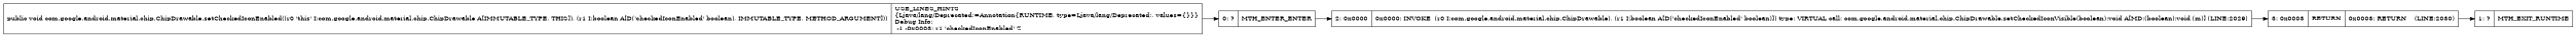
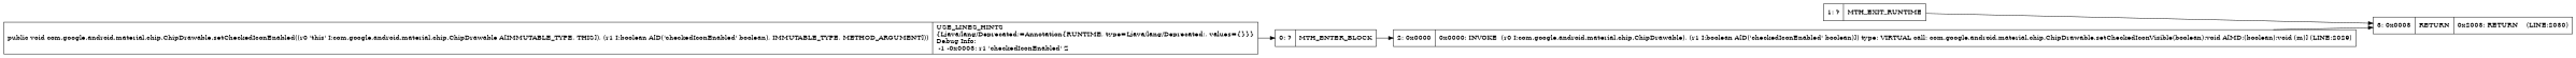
  digraph {
    rankdir=LR
    node [shape=record]
-   n1 [label="{0\:\ ?|MTH_ENTER_ENTER\l}"]
+   n1 [label="{0\:\ ?|MTH_ENTER_BLOCK\l}"]
    n2 [label="{2\:\ 0x0000|0x0000: INVOKE  (r0 I:com.google.android.material.chip.ChipDrawable), (r1 I:boolean A[D('checkedIconEnabled' boolean)]) type: VIRTUAL call: com.google.android.material.chip.ChipDrawable.setCheckedIconVisible(boolean):void A[MD:(boolean):void (m)] (LINE:2029)\l}"]
-   n3 [label="{3\:\ 0x0003|RETURN\l|0x0003: RETURN    (LINE:2030)\l}"]
+   n3 [label="{3\:\ 0x0003|RETURN\l|0x2003: RETURN    (LINE:2030)\l}"]
    n4 [label="{1\:\ ?|MTH_EXIT_RUNTIME\l}"]
    n5 [label="{public void com.google.android.material.chip.ChipDrawable.setCheckedIconEnabled((r0 'this' I:com.google.android.material.chip.ChipDrawable A[IMMUTABLE_TYPE, THIS]), (r1 I:boolean A[D('checkedIconEnabled' boolean), IMMUTABLE_TYPE, METHOD_ARGUMENT]))  | USE_LINES_HINTS\l\{Ljava\/lang\/Deprecated;=Annotation\{RUNTIME, type=Ljava\/lang\/Deprecated;, values=\{\}\}\}\lDebug Info:\l  \-1 \-0x0003: r1 'checkedIconEnabled' Z\l}"]
    n1 -> n2
    n2 -> n3
-   n3 -> n4
+   n4 -> n3
    n5 -> n1
  }
